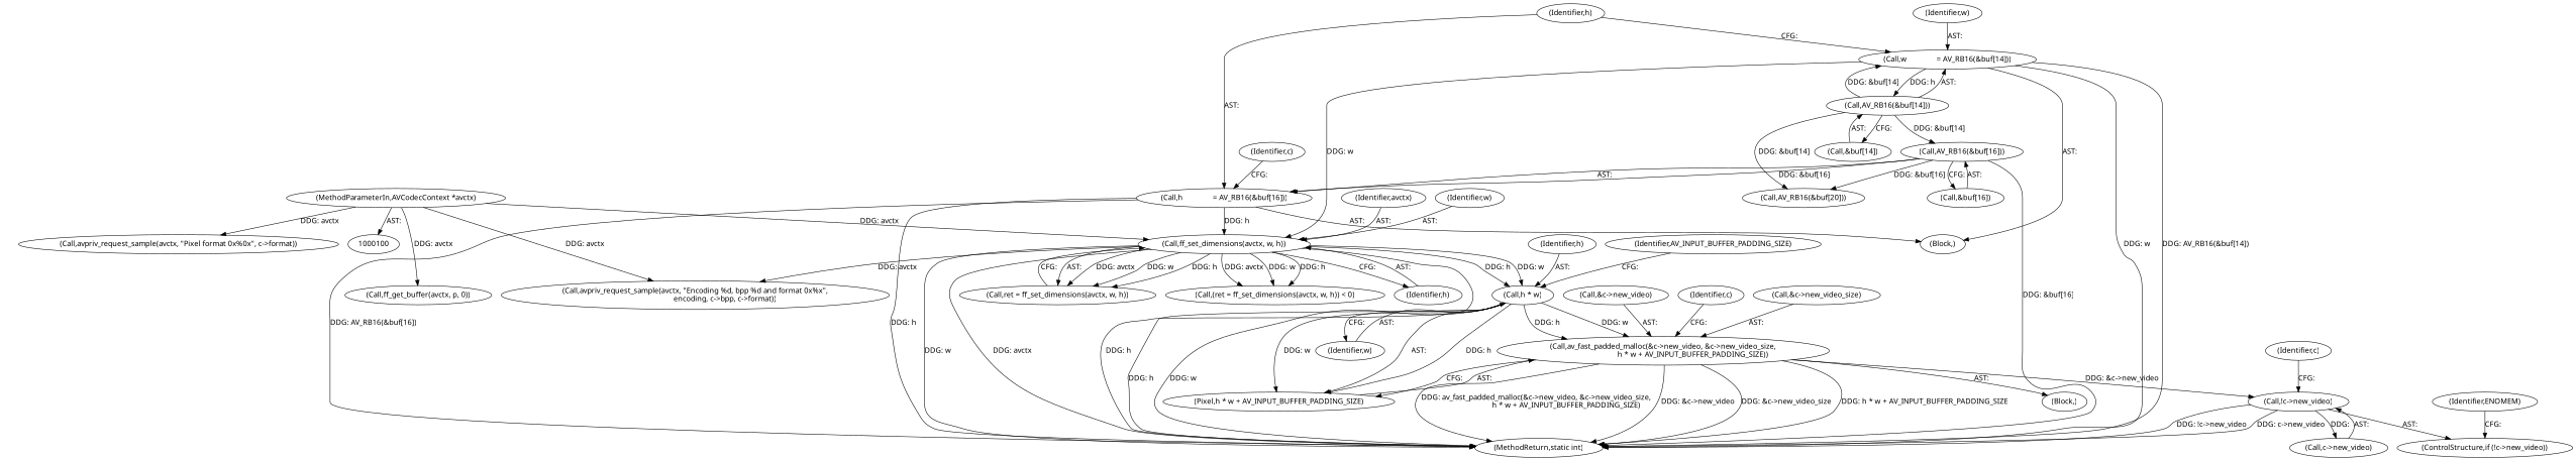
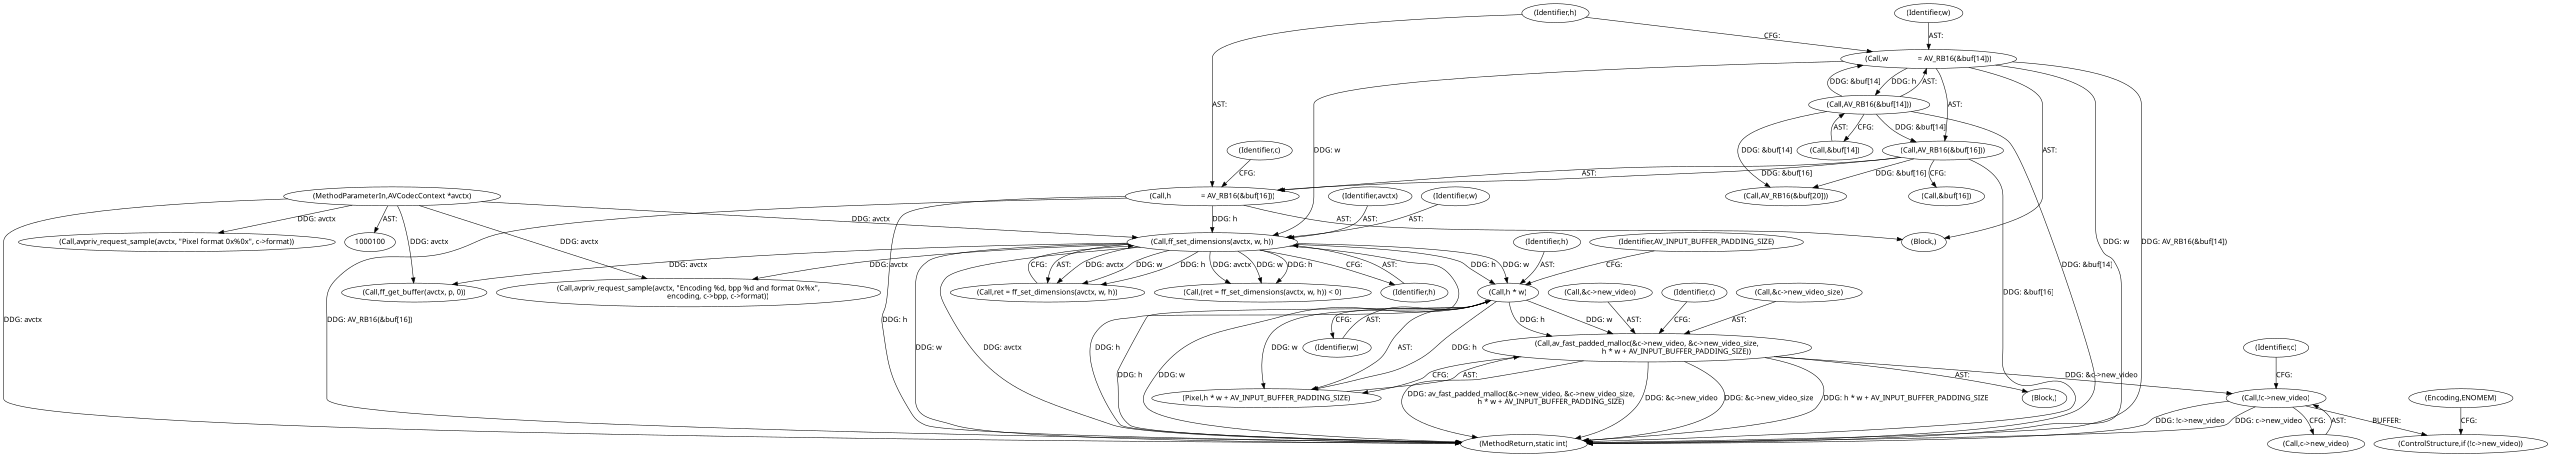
  digraph {
    fontname="Noto Sans"
    node [fontname="Noto Sans"]
    edge [fontname="Noto Sans"]
    n1 [label="(Call,av_fast_padded_malloc(&c->new_video, &c->new_video_size,\n                              h * w + AV_INPUT_BUFFER_PADDING_SIZE))"]
    n2 [label="(Call,!c->new_video)"]
    n3 [label="(Pixel,h * w + AV_INPUT_BUFFER_PADDING_SIZE)"]
    n4 [label="(MethodReturn,static int)"]
    n5 [label="(Block,)"]
    n6 [label="(Call,c->new_video)"]
    n7 [label="(ControlStructure,if (!c->new_video))"]
    n8 [label="(Call,h * w)"]
    n9 [label="(Identifier,w)"]
    n10 [label="(Call,ff_set_dimensions(avctx, w, h))"]
    n11 [label="(Call,(ret = ff_set_dimensions(avctx, w, h)) < 0)"]
    n12 [label="(Identifier,h)"]
    n13 [label="(Call,avpriv_request_sample(avctx, \"Encoding %d, bpp %d and format 0x%x\",\n                              encoding, c->bpp, c->format))"]
    n14 [label="(Call,ret = ff_set_dimensions(avctx, w, h))"]
    n15 [label="(Call,ff_get_buffer(avctx, p, 0))"]
    n16 [label="(MethodParameterIn,AVCodecContext *avctx)"]
    n17 [label="(Call,avpriv_request_sample(avctx, \"Pixel format 0x%0x\", c->format))"]
    1000100
    n19 [label="(Call,w               = AV_RB16(&buf[14]))"]
    n20 [label="(Call,AV_RB16(&buf[14]))"]
    n21 [label="(Block,)"]
    n22 [label="(Call,AV_RB16(&buf[16]))"]
    n23 [label="(Call,&buf[14])"]
    n24 [label="(Call,AV_RB16(&buf[20]))"]
    n25 [label="(Call,h               = AV_RB16(&buf[16]))"]
    n26 [label="(Call,&buf[16])"]
    n27 [label="(Identifier,c)"]
    n28 [label="(Call,&c->new_video_size)"]
-   n29 [label="(Identifier,ENOMEM)"]
+   n29 [label="(Encoding,ENOMEM)"]
    n30 [label="(Identifier,w)"]
    n31 [label="(Call,&c->new_video)"]
    n32 [label="(Identifier,c)"]
    n33 [label="(Identifier,h)"]
    n34 [label="(Identifier,avctx)"]
    n35 [label="(Identifier,h)"]
    n36 [label="(Identifier,AV_INPUT_BUFFER_PADDING_SIZE)"]
    n37 [label="(Identifier,w)"]
    n38 [label="(Identifier,c)"]
    n1 -> n2 [label="DDG: &c->new_video"]
    n1 -> n3 [label="CFG: "]
    n1 -> n4 [label="DDG: av_fast_padded_malloc(&c->new_video, &c->new_video_size,\n                              h * w + AV_INPUT_BUFFER_PADDING_SIZE)"]
    n1 -> n4 [label="DDG: &c->new_video"]
    n1 -> n4 [label="DDG: &c->new_video_size"]
    n1 -> n4 [label="DDG: h * w + AV_INPUT_BUFFER_PADDING_SIZE"]
    n1 -> n5 [label="AST: "]
    n2 -> n4 [label="DDG: !c->new_video"]
    n2 -> n4 [label="DDG: c->new_video"]
-   n2 -> n6 [label="DDG: "]
-   n2 -> n7 [label="AST: "]
+   n2 -> n6 [label="CFG: "]
+   n2 -> n7 [label="BUFFER: "]
    n3 -> n1 [label="AST: "]
    n6 -> n2 [label="AST: "]
    n8 -> n1 [label="DDG: h"]
    n8 -> n1 [label="DDG: w"]
    n8 -> n3 [label="AST: "]
    n8 -> n3 [label="DDG: h"]
    n8 -> n3 [label="DDG: w"]
    n8 -> n4 [label="DDG: h"]
    n8 -> n4 [label="DDG: w"]
    n8 -> n9 [label="CFG: "]
    n9 -> n8 [label="AST: "]
    n10 -> n4 [label="DDG: h"]
    n10 -> n4 [label="DDG: w"]
    n10 -> n4 [label="DDG: avctx"]
    n10 -> n8 [label="DDG: h"]
    n10 -> n8 [label="DDG: w"]
    n10 -> n11 [label="DDG: avctx"]
    n10 -> n11 [label="DDG: w"]
    n10 -> n11 [label="DDG: h"]
    n10 -> n12 [label="CFG: "]
    n10 -> n13 [label="DDG: avctx"]
    n10 -> n14 [label="AST: "]
    n10 -> n14 [label="DDG: avctx"]
    n10 -> n14 [label="DDG: w"]
    n10 -> n14 [label="DDG: h"]
+   n10 -> n15 [label="DDG: avctx"]
    n12 -> n10 [label="AST: "]
    n14 -> n10 [label="CFG: "]
+   n16 -> n4 [label="DDG: avctx"]
    n16 -> n10 [label="DDG: avctx"]
    n16 -> n13 [label="DDG: avctx"]
    n16 -> n15 [label="DDG: avctx"]
    n16 -> n17 [label="DDG: avctx"]
    n16 -> 1000100 [label="AST: "]
    n19 -> n4 [label="DDG: w"]
    n19 -> n4 [label="DDG: AV_RB16(&buf[14])"]
    n19 -> n10 [label="DDG: w"]
    n19 -> n20 [label="DDG: h"]
    n19 -> n21 [label="AST: "]
+   n20 -> n4 [label="DDG: &buf[14]"]
    n20 -> n19 [label="AST: "]
    n20 -> n19 [label="DDG: &buf[14]"]
    n20 -> n22 [label="DDG: &buf[14]"]
    n20 -> n23 [label="CFG: "]
    n20 -> n24 [label="DDG: &buf[14]"]
    n22 -> n4 [label="DDG: &buf[16]"]
    n22 -> n24 [label="DDG: &buf[16]"]
    n22 -> n25 [label="AST: "]
    n22 -> n25 [label="DDG: &buf[16]"]
    n22 -> n26 [label="CFG: "]
    n23 -> n20 [label="AST: "]
    n25 -> n4 [label="DDG: AV_RB16(&buf[16])"]
    n25 -> n4 [label="DDG: h"]
    n25 -> n10 [label="DDG: h"]
    n25 -> n21 [label="AST: "]
-   n26 -> n22 [label="AST: "]
+   n19 -> n22 [label="AST: "]
    n27 -> n2 [label="CFG: "]
    n28 -> n1 [label="AST: "]
    n29 -> n7 [label="CFG: "]
    n30 -> n19 [label="AST: "]
    n31 -> n1 [label="AST: "]
    n32 -> n1 [label="CFG: "]
    n33 -> n8 [label="AST: "]
    n34 -> n10 [label="AST: "]
    n35 -> n19 [label="CFG: "]
    n35 -> n25 [label="AST: "]
    n36 -> n8 [label="CFG: "]
    n37 -> n10 [label="AST: "]
    n38 -> n25 [label="CFG: "]
  }
